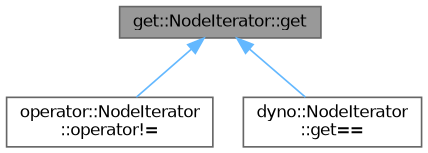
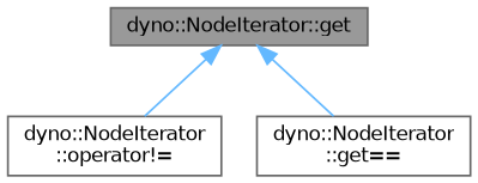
  digraph {
    rankdir=TB
    node [color=grey40 fillcolor=white fontname=Helvetica fontsize=10 shape=box style=filled]
    edge [color=steelblue1 dir=back fontname=Helvetica fontsize=10 labelfontname=Helvetica labelfontsize=10 style=solid]
-   n1 [color=gray40 fillcolor=grey60 fontcolor=black height=0.2 label="get::NodeIterator::get" width=0.4]
-   n2 [height=0.2 label="operator::NodeIterator\l::operator!=" width=0.4]
+   n1 [color=gray40 fillcolor=grey60 fontcolor=black height=0.2 label="dyno::NodeIterator::get" width=0.4]
+   n2 [height=0.2 label="dyno::NodeIterator\l::operator!=" width=0.4]
    n3 [height=0.2 label="dyno::NodeIterator\l::get==" width=0.4]
    n1 -> n2
    n1 -> n3
  }
